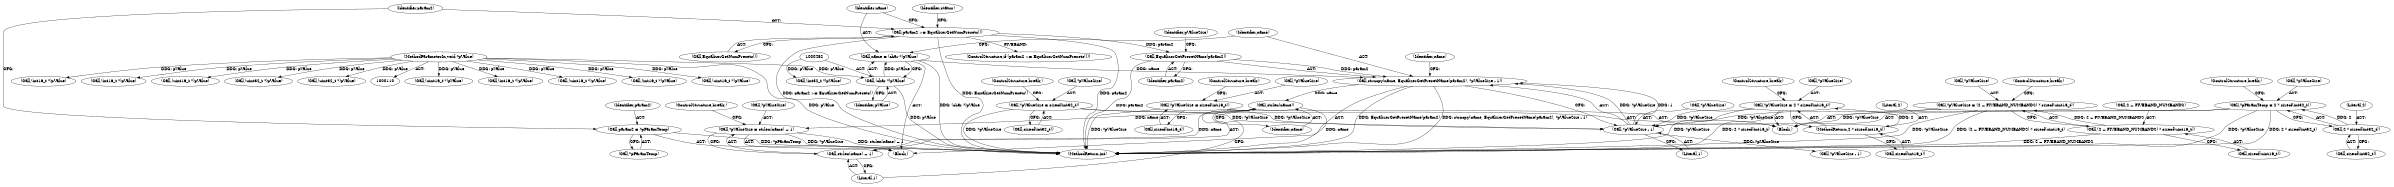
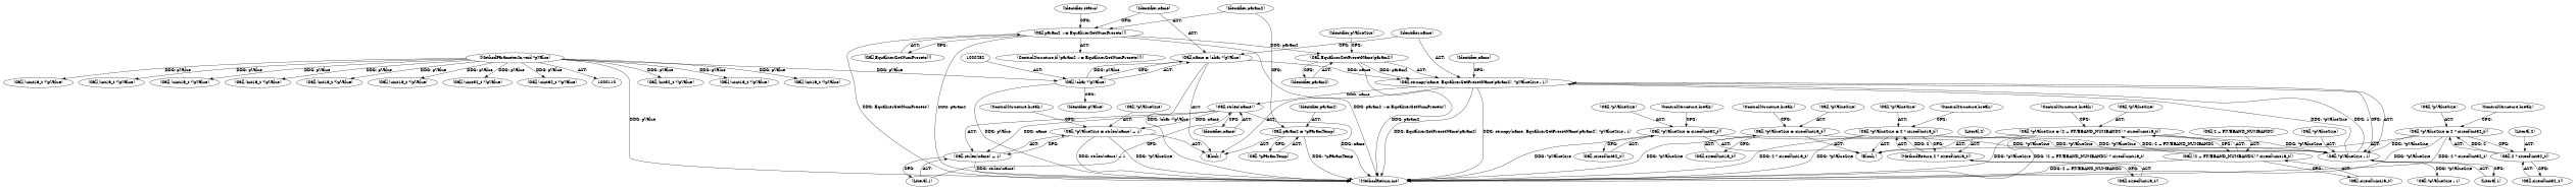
  digraph {
    n1 [label="(Call,strncpy(name, EqualizerGetPresetName(param2), *pValueSize - 1))"]
    n2 [label="(Call,*pValueSize - 1)"]
    n3 [label="(Call,strlen(name))"]
    n4 [label="(MethodReturn,int)"]
    n5 [label="(Block,)"]
    n6 [label="(Literal,1)"]
    n7 [label="(Call,*pValueSize - 1)"]
    n8 [label="(Call,*pValueSize = strlen(name) + 1)"]
    n9 [label="(Call,strlen(name) + 1)"]
    n10 [label="(Identifier,name)"]
    n11 [label="(Call,name = (char *)pValue)"]
    n12 [label="(Call,(char *)pValue)"]
    n13 [label="(Identifier,pValue)"]
    n14 [label="(MethodParameterIn,void *pValue)"]
    n15 [label="(Call,(int32_t *)pValue)"]
    n16 [label="(Call,(uint16_t *)pValue)"]
    n17 [label="(Call,(int16_t *)pValue)"]
    n18 [label="(Call,(uint16_t *)pValue)"]
    n19 [label="(Call,(int16_t *)pValue)"]
    n20 [label="(Call,(uint16_t *)pValue)"]
    n21 [label="(Call,(int16_t *)pValue)"]
    n22 [label="(Call,(int16_t *)pValue)"]
    n23 [label="(Call,(uint16_t *)pValue)"]
    n24 [label="(Call,(uint32_t *)pValue)"]
    n25 [label="(Call,(uint32_t *)pValue)"]
    1000110
    n27 [label="(Call,EqualizerGetPresetName(param2))"]
    n28 [label="(Identifier,param2)"]
    n29 [label="(Call,param2 >= EqualizerGetNumPresets())"]
    n30 [label="(ControlStructure,if (param2 >= EqualizerGetNumPresets()))"]
    n31 [label="(Call,EqualizerGetNumPresets())"]
    n32 [label="(Call,param2 = *pParamTemp)"]
    n33 [label="(Call,*pParamTemp)"]
    n34 [label="(Call,*pValueSize = (2 + FIVEBAND_NUMBANDS) * sizeof(uint16_t))"]
    n35 [label="(Call,(2 + FIVEBAND_NUMBANDS) * sizeof(uint16_t))"]
    n36 [label="(Block,)"]
    n37 [label="(Call,sizeof(uint16_t))"]
-   n38 [label="(Call,*pParamTemp = 2 * sizeof(int32_t))"]
+   n38 [label="(Call,*pValueSize = 2 * sizeof(int32_t))"]
    n39 [label="(Call,2 * sizeof(int32_t))"]
    n40 [label="(Call,sizeof(int32_t))"]
    n41 [label="(Call,*pValueSize = 2 * sizeof(int16_t))"]
    n42 [label="(MethodReturn,2 * sizeof(int16_t))"]
    n43 [label="(Call,sizeof(int16_t))"]
    n44 [label="(Call,*pValueSize = sizeof(int32_t))"]
    n45 [label="(Call,sizeof(int32_t))"]
    n46 [label="(Call,*pValueSize = sizeof(int16_t))"]
    n47 [label="(Call,sizeof(int16_t))"]
    n48 [label="(Literal,1)"]
    n49 [label="(Identifier,pValueSize)"]
    n50 [label="(ControlStructure,break;)"]
    n51 [label="(Call,*pValueSize)"]
    n52 [label="(Identifier,status)"]
    n53 [label="(ControlStructure,break;)"]
    n54 [label="(Call,*pValueSize)"]
    n55 [label="(Identifier,param2)"]
    n56 [label="(Identifier,name)"]
    n57 [label="(ControlStructure,break;)"]
    n58 [label="(ControlStructure,break;)"]
    n59 [label="(Identifier,param2)"]
    n60 [label="(Call,*pValueSize)"]
    n61 [label="(Identifier,name)"]
    n62 [label="(ControlStructure,break;)"]
    n63 [label="(ControlStructure,break;)"]
    n64 [label="(Identifier,name)"]
    n65 [label="(Literal,2)"]
    n66 [label="(Call,*pValueSize)"]
    n67 [label="(Call,2 + FIVEBAND_NUMBANDS)"]
    n68 [label="(Call,*pValueSize)"]
    n69 [label="(Literal,2)"]
    n70 [label="(Call,*pValueSize)"]
    n71 [label="(Call,*pValueSize)"]
    1000482
    n1 -> n2 [label="CFG: "]
    n1 -> n3 [label="DDG: name"]
    n1 -> n4 [label="DDG: EqualizerGetPresetName(param2)"]
    n1 -> n4 [label="DDG: strncpy(name, EqualizerGetPresetName(param2), *pValueSize - 1)"]
    n1 -> n5 [label="AST: "]
    n2 -> n1 [label="AST: "]
    n2 -> n1 [label="DDG: *pValueSize"]
    n2 -> n1 [label="DDG: 1"]
    n2 -> n6 [label="CFG: "]
    n2 -> n7 [label="DDG: *pValueSize"]
    n3 -> n4 [label="DDG: name"]
    n3 -> n8 [label="DDG: name"]
    n3 -> n9 [label="AST: "]
    n3 -> n9 [label="DDG: name"]
    n3 -> n10 [label="CFG: "]
    n6 -> n2 [label="AST: "]
    n8 -> n4 [label="DDG: strlen(name) + 1"]
    n8 -> n4 [label="DDG: *pValueSize"]
    n8 -> n5 [label="AST: "]
    n8 -> n9 [label="CFG: "]
+   n9 -> n4 [label="DDG: strlen(name)"]
    n9 -> n8 [label="AST: "]
    n9 -> n48 [label="CFG: "]
    n10 -> n3 [label="AST: "]
    n11 -> n1 [label="DDG: name"]
    n11 -> n4 [label="DDG: (char *)pValue"]
    n11 -> n5 [label="AST: "]
    n11 -> n12 [label="CFG: "]
    n12 -> n4 [label="DDG: pValue"]
    n12 -> n11 [label="AST: "]
    n12 -> n11 [label="DDG: pValue"]
    n12 -> n13 [label="CFG: "]
-   n13 -> n12 [label="AST: "]
    n14 -> n4 [label="DDG: pValue"]
    n14 -> n12 [label="DDG: pValue"]
-   1000482 -> n15 [label="DDG: pValue"]
+   n14 -> n15 [label="DDG: pValue"]
    n14 -> n16 [label="DDG: pValue"]
    n14 -> n17 [label="DDG: pValue"]
    n14 -> n18 [label="DDG: pValue"]
    n14 -> n19 [label="DDG: pValue"]
    n14 -> n20 [label="DDG: pValue"]
    n14 -> n21 [label="DDG: pValue"]
    n14 -> n22 [label="DDG: pValue"]
    n14 -> n23 [label="DDG: pValue"]
    n14 -> n24 [label="DDG: pValue"]
    n14 -> n25 [label="DDG: pValue"]
    n14 -> 1000110 [label="AST: "]
    n27 -> n1 [label="AST: "]
    n27 -> n1 [label="DDG: param2"]
    n27 -> n4 [label="DDG: param2"]
    n27 -> n28 [label="CFG: "]
    n28 -> n27 [label="AST: "]
    n29 -> n4 [label="DDG: EqualizerGetNumPresets()"]
    n29 -> n4 [label="DDG: param2"]
    n29 -> n4 [label="DDG: param2 >= EqualizerGetNumPresets()"]
    n29 -> n27 [label="DDG: param2"]
-   n29 -> n30 [label="FIVEBAND: "]
+   n29 -> n30 [label="AST: "]
    n29 -> n31 [label="CFG: "]
    n31 -> n29 [label="AST: "]
    n32 -> n4 [label="DDG: *pParamTemp"]
    n32 -> n5 [label="AST: "]
    n32 -> n33 [label="CFG: "]
    n33 -> n32 [label="AST: "]
    n34 -> n2 [label="DDG: *pValueSize"]
    n34 -> n4 [label="DDG: *pValueSize"]
    n34 -> n4 [label="DDG: (2 + FIVEBAND_NUMBANDS) * sizeof(uint16_t)"]
    n34 -> n35 [label="CFG: "]
    n34 -> n36 [label="AST: "]
    n35 -> n4 [label="DDG: 2 + FIVEBAND_NUMBANDS"]
    n35 -> n34 [label="AST: "]
    n35 -> n34 [label="DDG: 2 + FIVEBAND_NUMBANDS"]
    n35 -> n37 [label="CFG: "]
    n37 -> n35 [label="AST: "]
    n38 -> n2 [label="DDG: *pValueSize"]
    n38 -> n4 [label="DDG: *pValueSize"]
    n38 -> n4 [label="DDG: 2 * sizeof(int32_t)"]
    n38 -> n36 [label="AST: "]
    n38 -> n39 [label="CFG: "]
    n39 -> n38 [label="AST: "]
    n39 -> n38 [label="DDG: 2"]
    n39 -> n40 [label="CFG: "]
    n40 -> n39 [label="AST: "]
    n41 -> n2 [label="DDG: *pValueSize"]
    n41 -> n4 [label="DDG: 2 * sizeof(int16_t)"]
    n41 -> n4 [label="DDG: *pValueSize"]
    n41 -> n36 [label="AST: "]
    n41 -> n42 [label="CFG: "]
    n42 -> n41 [label="AST: "]
    n42 -> n41 [label="DDG: 2"]
    n42 -> n43 [label="CFG: "]
    n43 -> n42 [label="AST: "]
    n44 -> n2 [label="DDG: *pValueSize"]
    n44 -> n4 [label="DDG: *pValueSize"]
    n44 -> n36 [label="AST: "]
    n44 -> n45 [label="CFG: "]
    n45 -> n44 [label="AST: "]
    n46 -> n2 [label="DDG: *pValueSize"]
    n46 -> n4 [label="DDG: *pValueSize"]
    n46 -> n36 [label="AST: "]
    n46 -> n47 [label="CFG: "]
    n47 -> n46 [label="AST: "]
    n48 -> n3 [label="CFG: "]
    n48 -> n9 [label="AST: "]
    n49 -> n27 [label="CFG: "]
    n50 -> n44 [label="CFG: "]
    n51 -> n46 [label="AST: "]
    n52 -> n29 [label="CFG: "]
    n53 -> n8 [label="CFG: "]
    n54 -> n41 [label="AST: "]
    n55 -> n32 [label="AST: "]
    n56 -> n11 [label="AST: "]
    n56 -> n29 [label="CFG: "]
    n57 -> n34 [label="CFG: "]
    n58 -> n41 [label="CFG: "]
    n59 -> n29 [label="AST: "]
    n59 -> n32 [label="CFG: "]
    n60 -> n2 [label="AST: "]
    n61 -> n1 [label="CFG: "]
    n62 -> n38 [label="CFG: "]
    n63 -> n46 [label="CFG: "]
    n64 -> n1 [label="AST: "]
    n64 -> n11 [label="CFG: "]
    n65 -> n39 [label="AST: "]
    n66 -> n38 [label="AST: "]
    n67 -> n35 [label="AST: "]
    n68 -> n44 [label="AST: "]
    n69 -> n42 [label="AST: "]
    n70 -> n34 [label="AST: "]
    n71 -> n8 [label="AST: "]
    1000482 -> n12 [label="AST: "]
  }
